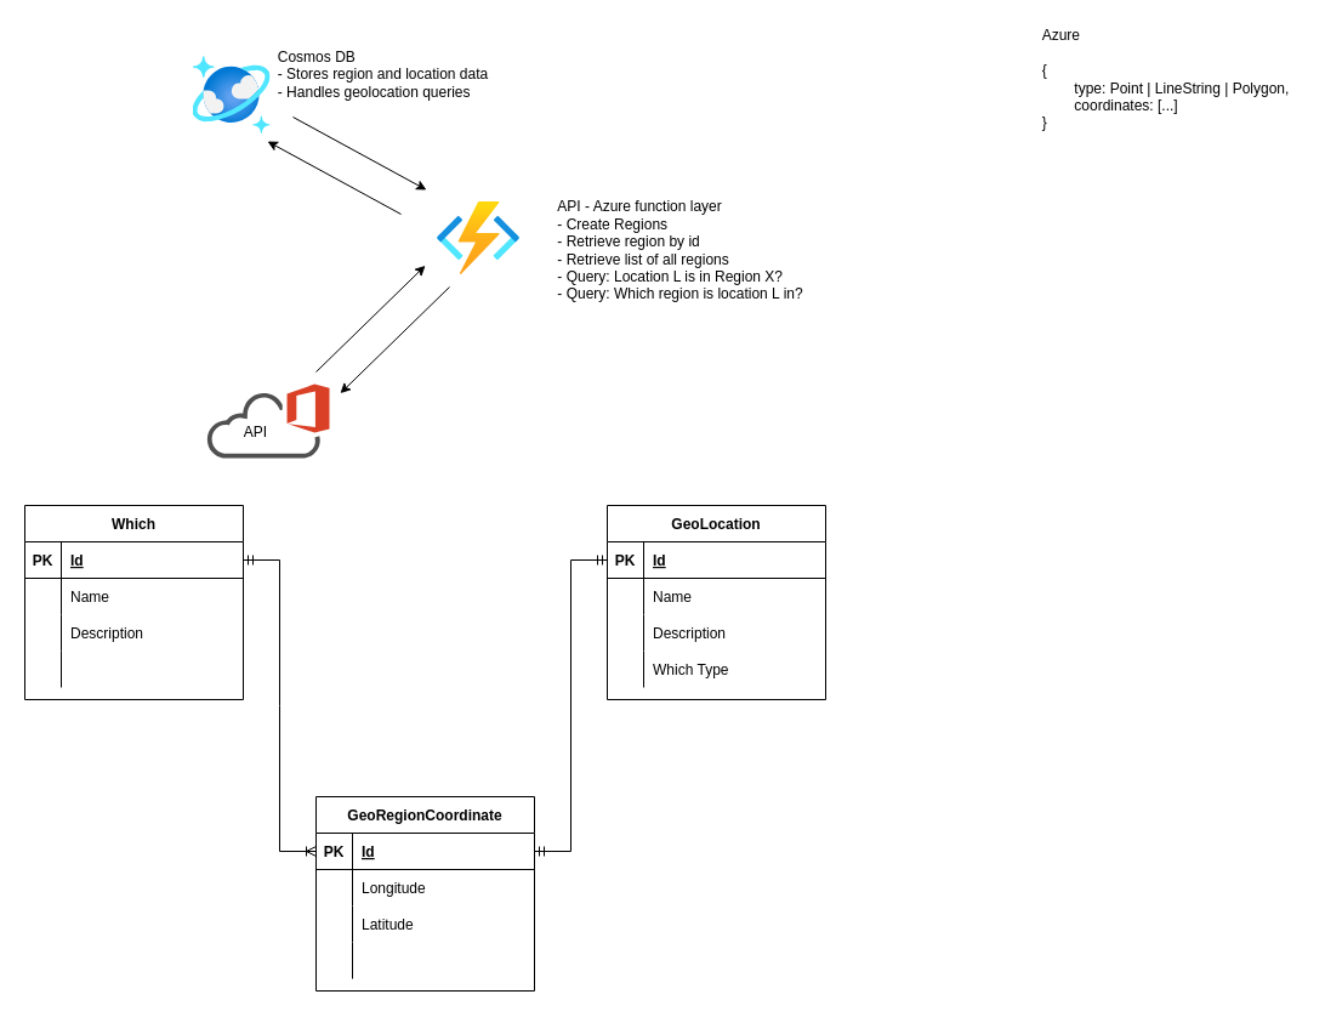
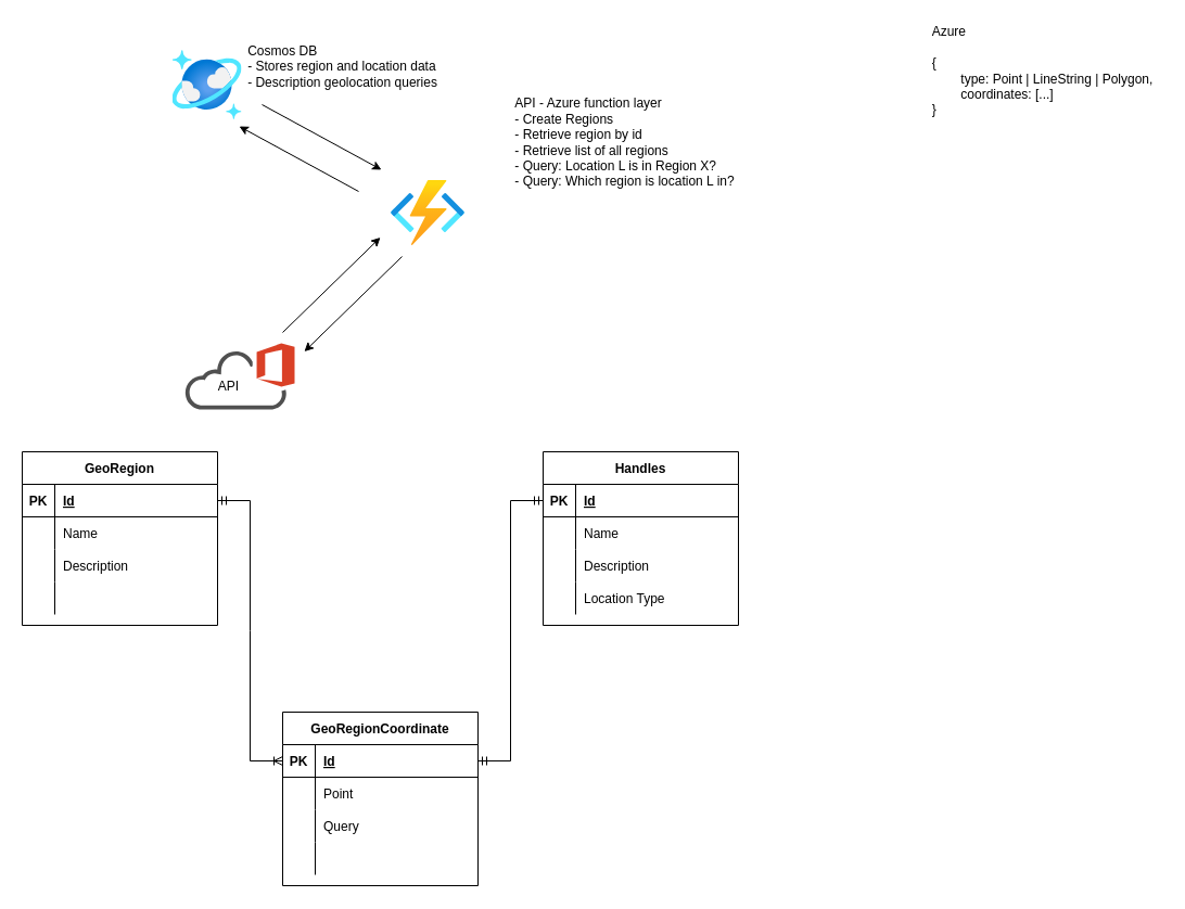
  <mxCell id="0" />
  <mxCell id="1" parent="0" />
  <mxCell id="2" value="" style="sketch=0;pointerEvents=1;shadow=0;dashed=0;html=1;strokeColor=none;fillColor=#505050;labelPosition=center;verticalLabelPosition=bottom;outlineConnect=0;verticalAlign=top;align=center;shape=mxgraph.office.clouds.office_365;" vertex="1" parent="1"><mxGeometry x="170" y="316" width="101" height="61" as="geometry" /></mxCell>
  <mxCell id="3" value="" style="aspect=fixed;html=1;points=[];align=center;image;fontSize=12;image=img/lib/azure2/databases/Azure_Cosmos_DB.svg;" vertex="1" parent="1"><mxGeometry x="158.5" y="46" width="64" height="64" as="geometry" /></mxCell>
  <mxCell id="4" value="" style="aspect=fixed;html=1;points=[];align=center;image;fontSize=12;image=img/lib/azure2/compute/Function_Apps.svg;" vertex="1" parent="1"><mxGeometry x="360" y="166" width="68" height="60" as="geometry" /></mxCell>
  <mxCell id="5" value="" style="endArrow=classic;html=1;rounded=0;" edge="1" parent="1"><mxGeometry width="50" height="50" relative="1" as="geometry"><mxPoint x="330" y="176" as="sourcePoint" /><mxPoint x="220" y="116" as="targetPoint" /></mxGeometry></mxCell>
  <mxCell id="6" value="" style="endArrow=classic;html=1;rounded=0;" edge="1" parent="1"><mxGeometry width="50" height="50" relative="1" as="geometry"><mxPoint x="241" y="96" as="sourcePoint" /><mxPoint x="351" y="156" as="targetPoint" /></mxGeometry></mxCell>
  <mxCell id="7" value="" style="endArrow=classic;html=1;rounded=0;entryX=0;entryY=1.04;entryDx=0;entryDy=0;entryPerimeter=0;" edge="1" parent="1"><mxGeometry width="50" height="50" relative="1" as="geometry"><mxPoint x="370" y="236" as="sourcePoint" /><mxPoint x="280" y="323.6" as="targetPoint" /></mxGeometry></mxCell>
  <mxCell id="8" value="" style="endArrow=classic;html=1;rounded=0;entryX=0;entryY=1.04;entryDx=0;entryDy=0;entryPerimeter=0;" edge="1" parent="1"><mxGeometry width="50" height="50" relative="1" as="geometry"><mxPoint x="260" y="306" as="sourcePoint" /><mxPoint x="350" y="218.4" as="targetPoint" /></mxGeometry></mxCell>
- <mxCell id="9" value="GeoLocation" style="shape=table;startSize=30;container=1;collapsible=1;childLayout=tableLayout;fixedRows=1;rowLines=0;fontStyle=1;align=center;resizeLast=1;" vertex="1" parent="1"><mxGeometry x="500" y="416" width="180" height="160" as="geometry"><mxRectangle x="120" y="410" width="60" height="30" as="alternateBounds" /></mxGeometry></mxCell>
+ <mxCell id="9" value="Handles" style="shape=table;startSize=30;container=1;collapsible=1;childLayout=tableLayout;fixedRows=1;rowLines=0;fontStyle=1;align=center;resizeLast=1;" vertex="1" parent="1"><mxGeometry x="500" y="416" width="180" height="160" as="geometry"><mxRectangle x="120" y="410" width="60" height="30" as="alternateBounds" /></mxGeometry></mxCell>
  <mxCell id="10" value="" style="shape=tableRow;horizontal=0;startSize=0;swimlaneHead=0;swimlaneBody=0;fillColor=none;collapsible=0;dropTarget=0;points=[[0,0.5],[1,0.5]];portConstraint=eastwest;top=0;left=0;right=0;bottom=1;" vertex="1" parent="9"><mxGeometry y="30" width="180" height="30" as="geometry" /></mxCell>
  <mxCell id="11" value="PK" style="shape=partialRectangle;connectable=0;fillColor=none;top=0;left=0;bottom=0;right=0;fontStyle=1;overflow=hidden;" vertex="1" parent="10"><mxGeometry width="30" height="30" as="geometry"><mxRectangle width="30" height="30" as="alternateBounds" /></mxGeometry></mxCell>
  <mxCell id="12" value="Id" style="shape=partialRectangle;connectable=0;fillColor=none;top=0;left=0;bottom=0;right=0;align=left;spacingLeft=6;fontStyle=5;overflow=hidden;" vertex="1" parent="10"><mxGeometry x="30" width="150" height="30" as="geometry"><mxRectangle width="150" height="30" as="alternateBounds" /></mxGeometry></mxCell>
  <mxCell id="13" value="" style="shape=tableRow;horizontal=0;startSize=0;swimlaneHead=0;swimlaneBody=0;fillColor=none;collapsible=0;dropTarget=0;points=[[0,0.5],[1,0.5]];portConstraint=eastwest;top=0;left=0;right=0;bottom=0;" vertex="1" parent="9"><mxGeometry y="60" width="180" height="30" as="geometry" /></mxCell>
  <mxCell id="14" value="" style="shape=partialRectangle;connectable=0;fillColor=none;top=0;left=0;bottom=0;right=0;editable=1;overflow=hidden;" vertex="1" parent="13"><mxGeometry width="30" height="30" as="geometry"><mxRectangle width="30" height="30" as="alternateBounds" /></mxGeometry></mxCell>
  <mxCell id="15" value="Name" style="shape=partialRectangle;connectable=0;fillColor=none;top=0;left=0;bottom=0;right=0;align=left;spacingLeft=6;overflow=hidden;" vertex="1" parent="13"><mxGeometry x="30" width="150" height="30" as="geometry"><mxRectangle width="150" height="30" as="alternateBounds" /></mxGeometry></mxCell>
  <mxCell id="16" value="" style="shape=tableRow;horizontal=0;startSize=0;swimlaneHead=0;swimlaneBody=0;fillColor=none;collapsible=0;dropTarget=0;points=[[0,0.5],[1,0.5]];portConstraint=eastwest;top=0;left=0;right=0;bottom=0;" vertex="1" parent="9"><mxGeometry y="90" width="180" height="30" as="geometry" /></mxCell>
  <mxCell id="17" value="" style="shape=partialRectangle;connectable=0;fillColor=none;top=0;left=0;bottom=0;right=0;editable=1;overflow=hidden;" vertex="1" parent="16"><mxGeometry width="30" height="30" as="geometry"><mxRectangle width="30" height="30" as="alternateBounds" /></mxGeometry></mxCell>
  <mxCell id="18" value="Description" style="shape=partialRectangle;connectable=0;fillColor=none;top=0;left=0;bottom=0;right=0;align=left;spacingLeft=6;overflow=hidden;" vertex="1" parent="16"><mxGeometry x="30" width="150" height="30" as="geometry"><mxRectangle width="150" height="30" as="alternateBounds" /></mxGeometry></mxCell>
  <mxCell id="19" value="" style="shape=tableRow;horizontal=0;startSize=0;swimlaneHead=0;swimlaneBody=0;fillColor=none;collapsible=0;dropTarget=0;points=[[0,0.5],[1,0.5]];portConstraint=eastwest;top=0;left=0;right=0;bottom=0;" vertex="1" parent="9"><mxGeometry y="120" width="180" height="30" as="geometry" /></mxCell>
  <mxCell id="20" value="" style="shape=partialRectangle;connectable=0;fillColor=none;top=0;left=0;bottom=0;right=0;editable=1;overflow=hidden;" vertex="1" parent="19"><mxGeometry width="30" height="30" as="geometry"><mxRectangle width="30" height="30" as="alternateBounds" /></mxGeometry></mxCell>
- <mxCell id="21" value="Which Type" style="shape=partialRectangle;connectable=0;fillColor=none;top=0;left=0;bottom=0;right=0;align=left;spacingLeft=6;overflow=hidden;" vertex="1" parent="19"><mxGeometry x="30" width="150" height="30" as="geometry"><mxRectangle width="150" height="30" as="alternateBounds" /></mxGeometry></mxCell>
- <mxCell id="22" value="&lt;div style=&quot;text-align: left&quot;&gt;&lt;span&gt;Cosmos DB&lt;/span&gt;&lt;/div&gt;&lt;div style=&quot;text-align: left&quot;&gt;&lt;span&gt;- Stores region and location data&lt;/span&gt;&lt;/div&gt;&lt;div style=&quot;text-align: left&quot;&gt;&lt;span&gt;- Handles geolocation queries&lt;/span&gt;&lt;/div&gt;" style="text;html=1;align=center;verticalAlign=middle;resizable=0;points=[];autosize=1;strokeColor=none;fillColor=none;" vertex="1" parent="1"><mxGeometry x="220" y="36" width="190" height="50" as="geometry" /></mxCell>
+ <mxCell id="21" value="Location Type" style="shape=partialRectangle;connectable=0;fillColor=none;top=0;left=0;bottom=0;right=0;align=left;spacingLeft=6;overflow=hidden;" vertex="1" parent="19"><mxGeometry x="30" width="150" height="30" as="geometry"><mxRectangle width="150" height="30" as="alternateBounds" /></mxGeometry></mxCell>
+ <mxCell id="22" value="&lt;div style=&quot;text-align: left&quot;&gt;&lt;span&gt;Cosmos DB&lt;/span&gt;&lt;/div&gt;&lt;div style=&quot;text-align: left&quot;&gt;&lt;span&gt;- Stores region and location data&lt;/span&gt;&lt;/div&gt;&lt;div style=&quot;text-align: left&quot;&gt;&lt;span&gt;- Description geolocation queries&lt;/span&gt;&lt;/div&gt;" style="text;html=1;align=center;verticalAlign=middle;resizable=0;points=[];autosize=1;strokeColor=none;fillColor=none;" vertex="1" parent="1"><mxGeometry x="220" y="36" width="190" height="50" as="geometry" /></mxCell>
  <mxCell id="23" value="API" style="text;html=1;align=center;verticalAlign=middle;resizable=0;points=[];autosize=1;strokeColor=none;fillColor=none;" vertex="1" parent="1"><mxGeometry x="190" y="346" width="40" height="20" as="geometry" /></mxCell>
- <mxCell id="24" value="&lt;div style=&quot;text-align: left&quot;&gt;&lt;span&gt;API - Azure function layer&lt;/span&gt;&lt;/div&gt;&lt;div style=&quot;text-align: left&quot;&gt;&lt;span&gt;- Create Regions&lt;/span&gt;&lt;/div&gt;&lt;div style=&quot;text-align: left&quot;&gt;&lt;span&gt;- Retrieve region by id&lt;/span&gt;&lt;/div&gt;&lt;div style=&quot;text-align: left&quot;&gt;&lt;span&gt;- Retrieve list of all regions&lt;/span&gt;&lt;/div&gt;&lt;div style=&quot;text-align: left&quot;&gt;&lt;span&gt;- Query: Location L is in Region X?&lt;/span&gt;&lt;/div&gt;&lt;div style=&quot;text-align: left&quot;&gt;&lt;span&gt;- Query: Which region is location L in?&lt;/span&gt;&lt;/div&gt;" style="text;html=1;align=center;verticalAlign=middle;resizable=0;points=[];autosize=1;strokeColor=none;fillColor=none;" vertex="1" parent="1"><mxGeometry x="450" y="161" width="220" height="90" as="geometry" /></mxCell>
+ <mxCell id="24" value="&lt;div style=&quot;text-align: left&quot;&gt;&lt;span&gt;API - Azure function layer&lt;/span&gt;&lt;/div&gt;&lt;div style=&quot;text-align: left&quot;&gt;&lt;span&gt;- Create Regions&lt;/span&gt;&lt;/div&gt;&lt;div style=&quot;text-align: left&quot;&gt;&lt;span&gt;- Retrieve region by id&lt;/span&gt;&lt;/div&gt;&lt;div style=&quot;text-align: left&quot;&gt;&lt;span&gt;- Retrieve list of all regions&lt;/span&gt;&lt;/div&gt;&lt;div style=&quot;text-align: left&quot;&gt;&lt;span&gt;- Query: Location L is in Region X?&lt;/span&gt;&lt;/div&gt;&lt;div style=&quot;text-align: left&quot;&gt;&lt;span&gt;- Query: Which region is location L in?&lt;/span&gt;&lt;/div&gt;" style="text;html=1;align=center;verticalAlign=middle;resizable=0;points=[];autosize=1;strokeColor=none;fillColor=none;" vertex="1" parent="1"><mxGeometry x="465" y="86" width="220" height="90" as="geometry" /></mxCell>
  <mxCell id="25" value="&lt;div style=&quot;text-align: left&quot;&gt;&lt;span&gt;Azure&lt;/span&gt;&lt;/div&gt;&lt;div style=&quot;text-align: left&quot;&gt;&lt;br&gt;&lt;/div&gt;&lt;div style=&quot;text-align: left&quot;&gt;&lt;span&gt;{&lt;/span&gt;&lt;/div&gt;&lt;span style=&quot;white-space: pre&quot;&gt;&lt;div style=&quot;text-align: left&quot;&gt;&lt;span&gt;&#09;&lt;/span&gt;&lt;span style=&quot;white-space: nowrap&quot;&gt;type: Point | LineString | Polygon,&lt;/span&gt;&lt;/div&gt;&lt;div style=&quot;text-align: left&quot;&gt;&lt;span style=&quot;white-space: nowrap&quot;&gt;&lt;span style=&quot;white-space: pre&quot;&gt;&#09;&lt;/span&gt;coordinates: [...]&lt;br&gt;&lt;/span&gt;&lt;/div&gt;&lt;/span&gt;&lt;div style=&quot;text-align: left&quot;&gt;&lt;span&gt;}&lt;/span&gt;&lt;/div&gt;" style="text;html=1;align=center;verticalAlign=middle;resizable=0;points=[];autosize=1;strokeColor=none;fillColor=none;" vertex="1" parent="1"><mxGeometry x="850" y="20" width="220" height="90" as="geometry" /></mxCell>
- <mxCell id="26" value="Which" style="shape=table;startSize=30;container=1;collapsible=1;childLayout=tableLayout;fixedRows=1;rowLines=0;fontStyle=1;align=center;resizeLast=1;" vertex="1" parent="1"><mxGeometry y="416" width="180" height="160" as="geometry" x="20" /></mxCell>
+ <mxCell id="26" value="GeoRegion" style="shape=table;startSize=30;container=1;collapsible=1;childLayout=tableLayout;fixedRows=1;rowLines=0;fontStyle=1;align=center;resizeLast=1;" vertex="1" parent="1"><mxGeometry y="416" width="180" height="160" as="geometry" x="20" /></mxCell>
  <mxCell id="27" value="" style="shape=tableRow;horizontal=0;startSize=0;swimlaneHead=0;swimlaneBody=0;fillColor=none;collapsible=0;dropTarget=0;points=[[0,0.5],[1,0.5]];portConstraint=eastwest;top=0;left=0;right=0;bottom=1;" vertex="1" parent="26"><mxGeometry y="30" width="180" height="30" as="geometry" /></mxCell>
  <mxCell id="28" value="PK" style="shape=partialRectangle;connectable=0;fillColor=none;top=0;left=0;bottom=0;right=0;fontStyle=1;overflow=hidden;" vertex="1" parent="27"><mxGeometry width="30" height="30" as="geometry"><mxRectangle width="30" height="30" as="alternateBounds" /></mxGeometry></mxCell>
  <mxCell id="29" value="Id" style="shape=partialRectangle;connectable=0;fillColor=none;top=0;left=0;bottom=0;right=0;align=left;spacingLeft=6;fontStyle=5;overflow=hidden;" vertex="1" parent="27"><mxGeometry x="30" width="150" height="30" as="geometry"><mxRectangle width="150" height="30" as="alternateBounds" /></mxGeometry></mxCell>
  <mxCell id="30" value="" style="shape=tableRow;horizontal=0;startSize=0;swimlaneHead=0;swimlaneBody=0;fillColor=none;collapsible=0;dropTarget=0;points=[[0,0.5],[1,0.5]];portConstraint=eastwest;top=0;left=0;right=0;bottom=0;" vertex="1" parent="26"><mxGeometry y="60" width="180" height="30" as="geometry" /></mxCell>
  <mxCell id="31" value="" style="shape=partialRectangle;connectable=0;fillColor=none;top=0;left=0;bottom=0;right=0;editable=1;overflow=hidden;" vertex="1" parent="30"><mxGeometry width="30" height="30" as="geometry"><mxRectangle width="30" height="30" as="alternateBounds" /></mxGeometry></mxCell>
  <mxCell id="32" value="Name" style="shape=partialRectangle;connectable=0;fillColor=none;top=0;left=0;bottom=0;right=0;align=left;spacingLeft=6;overflow=hidden;" vertex="1" parent="30"><mxGeometry x="30" width="150" height="30" as="geometry"><mxRectangle width="150" height="30" as="alternateBounds" /></mxGeometry></mxCell>
  <mxCell id="33" value="" style="shape=tableRow;horizontal=0;startSize=0;swimlaneHead=0;swimlaneBody=0;fillColor=none;collapsible=0;dropTarget=0;points=[[0,0.5],[1,0.5]];portConstraint=eastwest;top=0;left=0;right=0;bottom=0;" vertex="1" parent="26"><mxGeometry y="90" width="180" height="30" as="geometry" /></mxCell>
  <mxCell id="34" value="" style="shape=partialRectangle;connectable=0;fillColor=none;top=0;left=0;bottom=0;right=0;editable=1;overflow=hidden;" vertex="1" parent="33"><mxGeometry width="30" height="30" as="geometry"><mxRectangle width="30" height="30" as="alternateBounds" /></mxGeometry></mxCell>
  <mxCell id="35" value="Description" style="shape=partialRectangle;connectable=0;fillColor=none;top=0;left=0;bottom=0;right=0;align=left;spacingLeft=6;overflow=hidden;" vertex="1" parent="33"><mxGeometry x="30" width="150" height="30" as="geometry"><mxRectangle width="150" height="30" as="alternateBounds" /></mxGeometry></mxCell>
  <mxCell id="36" value="" style="shape=tableRow;horizontal=0;startSize=0;swimlaneHead=0;swimlaneBody=0;fillColor=none;collapsible=0;dropTarget=0;points=[[0,0.5],[1,0.5]];portConstraint=eastwest;top=0;left=0;right=0;bottom=0;" vertex="1" parent="26"><mxGeometry y="120" width="180" height="30" as="geometry" /></mxCell>
  <mxCell id="37" value="" style="shape=partialRectangle;connectable=0;fillColor=none;top=0;left=0;bottom=0;right=0;editable=1;overflow=hidden;" vertex="1" parent="36"><mxGeometry width="30" height="30" as="geometry"><mxRectangle width="30" height="30" as="alternateBounds" /></mxGeometry></mxCell>
  <mxCell id="38" value="" style="shape=partialRectangle;connectable=0;fillColor=none;top=0;left=0;bottom=0;right=0;align=left;spacingLeft=6;overflow=hidden;" vertex="1" parent="36"><mxGeometry x="30" width="150" height="30" as="geometry"><mxRectangle width="150" height="30" as="alternateBounds" /></mxGeometry></mxCell>
  <mxCell id="39" value="GeoRegionCoordinate" style="shape=table;startSize=30;container=1;collapsible=1;childLayout=tableLayout;fixedRows=1;rowLines=0;fontStyle=1;align=center;resizeLast=1;" vertex="1" parent="1"><mxGeometry x="260" y="656" width="180" height="160" as="geometry" /></mxCell>
  <mxCell id="40" value="" style="shape=tableRow;horizontal=0;startSize=0;swimlaneHead=0;swimlaneBody=0;fillColor=none;collapsible=0;dropTarget=0;points=[[0,0.5],[1,0.5]];portConstraint=eastwest;top=0;left=0;right=0;bottom=1;" vertex="1" parent="39"><mxGeometry y="30" width="180" height="30" as="geometry" /></mxCell>
  <mxCell id="41" value="PK" style="shape=partialRectangle;connectable=0;fillColor=none;top=0;left=0;bottom=0;right=0;fontStyle=1;overflow=hidden;" vertex="1" parent="40"><mxGeometry width="30" height="30" as="geometry"><mxRectangle width="30" height="30" as="alternateBounds" /></mxGeometry></mxCell>
  <mxCell id="42" value="Id" style="shape=partialRectangle;connectable=0;fillColor=none;top=0;left=0;bottom=0;right=0;align=left;spacingLeft=6;fontStyle=5;overflow=hidden;" vertex="1" parent="40"><mxGeometry x="30" width="150" height="30" as="geometry"><mxRectangle width="150" height="30" as="alternateBounds" /></mxGeometry></mxCell>
  <mxCell id="43" value="" style="shape=tableRow;horizontal=0;startSize=0;swimlaneHead=0;swimlaneBody=0;fillColor=none;collapsible=0;dropTarget=0;points=[[0,0.5],[1,0.5]];portConstraint=eastwest;top=0;left=0;right=0;bottom=0;" vertex="1" parent="39"><mxGeometry y="60" width="180" height="30" as="geometry" /></mxCell>
  <mxCell id="44" value="" style="shape=partialRectangle;connectable=0;fillColor=none;top=0;left=0;bottom=0;right=0;editable=1;overflow=hidden;" vertex="1" parent="43"><mxGeometry width="30" height="30" as="geometry"><mxRectangle width="30" height="30" as="alternateBounds" /></mxGeometry></mxCell>
- <mxCell id="45" value="Longitude    " style="shape=partialRectangle;connectable=0;fillColor=none;top=0;left=0;bottom=0;right=0;align=left;spacingLeft=6;overflow=hidden;" vertex="1" parent="43"><mxGeometry x="30" width="150" height="30" as="geometry"><mxRectangle width="150" height="30" as="alternateBounds" /></mxGeometry></mxCell>
+ <mxCell id="45" value="Point    " style="shape=partialRectangle;connectable=0;fillColor=none;top=0;left=0;bottom=0;right=0;align=left;spacingLeft=6;overflow=hidden;" vertex="1" parent="43"><mxGeometry x="30" width="150" height="30" as="geometry"><mxRectangle width="150" height="30" as="alternateBounds" /></mxGeometry></mxCell>
  <mxCell id="46" value="" style="shape=tableRow;horizontal=0;startSize=0;swimlaneHead=0;swimlaneBody=0;fillColor=none;collapsible=0;dropTarget=0;points=[[0,0.5],[1,0.5]];portConstraint=eastwest;top=0;left=0;right=0;bottom=0;" vertex="1" parent="39"><mxGeometry y="90" width="180" height="30" as="geometry" /></mxCell>
  <mxCell id="47" value="" style="shape=partialRectangle;connectable=0;fillColor=none;top=0;left=0;bottom=0;right=0;editable=1;overflow=hidden;" vertex="1" parent="46"><mxGeometry width="30" height="30" as="geometry"><mxRectangle width="30" height="30" as="alternateBounds" /></mxGeometry></mxCell>
- <mxCell id="48" value="Latitude" style="shape=partialRectangle;connectable=0;fillColor=none;top=0;left=0;bottom=0;right=0;align=left;spacingLeft=6;overflow=hidden;" vertex="1" parent="46"><mxGeometry x="30" width="150" height="30" as="geometry"><mxRectangle width="150" height="30" as="alternateBounds" /></mxGeometry></mxCell>
+ <mxCell id="48" value="Query" style="shape=partialRectangle;connectable=0;fillColor=none;top=0;left=0;bottom=0;right=0;align=left;spacingLeft=6;overflow=hidden;" vertex="1" parent="46"><mxGeometry x="30" width="150" height="30" as="geometry"><mxRectangle width="150" height="30" as="alternateBounds" /></mxGeometry></mxCell>
  <mxCell id="49" value="" style="shape=tableRow;horizontal=0;startSize=0;swimlaneHead=0;swimlaneBody=0;fillColor=none;collapsible=0;dropTarget=0;points=[[0,0.5],[1,0.5]];portConstraint=eastwest;top=0;left=0;right=0;bottom=0;" vertex="1" parent="39"><mxGeometry y="120" width="180" height="30" as="geometry" /></mxCell>
  <mxCell id="50" value="" style="shape=partialRectangle;connectable=0;fillColor=none;top=0;left=0;bottom=0;right=0;editable=1;overflow=hidden;" vertex="1" parent="49"><mxGeometry width="30" height="30" as="geometry"><mxRectangle width="30" height="30" as="alternateBounds" /></mxGeometry></mxCell>
  <mxCell id="51" value="" style="shape=partialRectangle;connectable=0;fillColor=none;top=0;left=0;bottom=0;right=0;align=left;spacingLeft=6;overflow=hidden;" vertex="1" parent="49"><mxGeometry x="30" width="150" height="30" as="geometry"><mxRectangle width="150" height="30" as="alternateBounds" /></mxGeometry></mxCell>
  <mxCell id="52" value="" style="edgeStyle=entityRelationEdgeStyle;fontSize=12;html=1;endArrow=ERoneToMany;startArrow=ERmandOne;rounded=0;entryX=0;entryY=0.5;entryDx=0;entryDy=0;startFill=0;" edge="1" parent="1" source="27" target="40"><mxGeometry width="100" height="100" relative="1" as="geometry"><mxPoint x="160" y="716" as="sourcePoint" /><mxPoint x="260" y="616" as="targetPoint" /></mxGeometry></mxCell>
  <mxCell id="53" style="edgeStyle=orthogonalEdgeStyle;rounded=0;orthogonalLoop=1;jettySize=auto;html=1;exitX=0;exitY=0.5;exitDx=0;exitDy=0;entryX=1;entryY=0.5;entryDx=0;entryDy=0;startArrow=ERmandOne;startFill=0;endArrow=ERmandOne;endFill=0;" edge="1" parent="1" source="10" target="40"><mxGeometry relative="1" as="geometry" /></mxCell>
